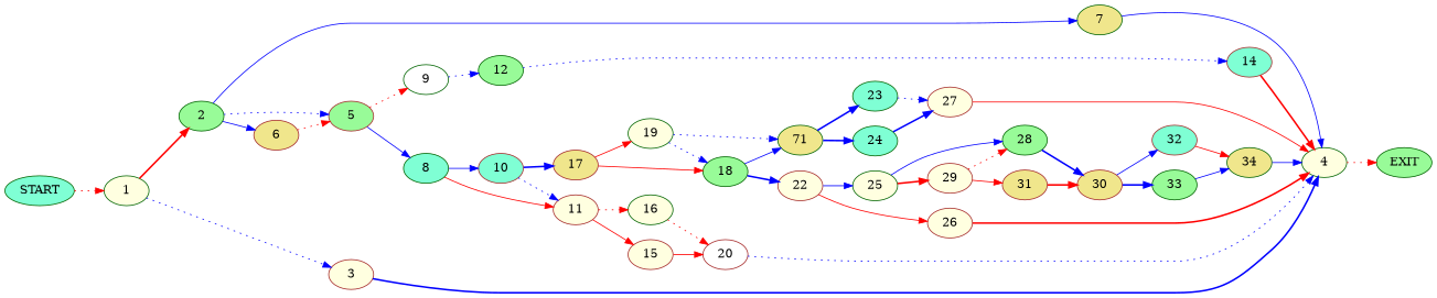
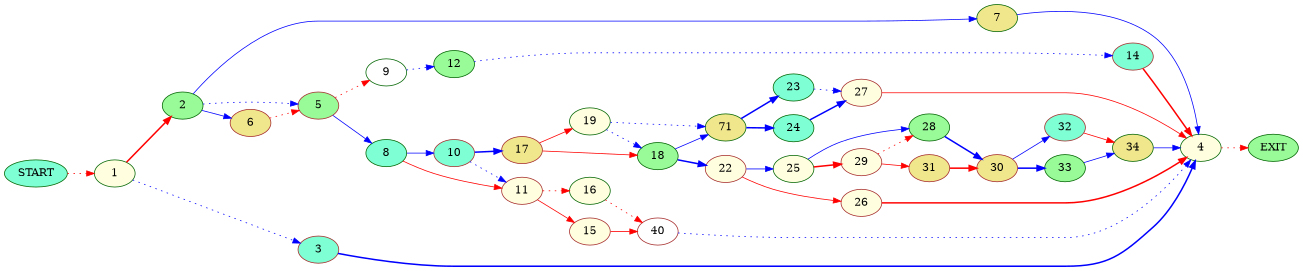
  digraph {
    rankdir=LR
    node [color=darkgreen fillcolor=lightyellow style=filled]
    edge [color=blue style=solid]
    n1 [fillcolor=aquamarine label=START]
    1
    2 [fillcolor=palegreen]
-   3 [color=brown]
+   3 [color=brown fillcolor=aquamarine]
    n5 [fillcolor=palegreen label=EXIT]
    5 [color=brown fillcolor=palegreen]
    6 [color=brown fillcolor=khaki]
    7 [fillcolor=khaki]
    4
    8 [fillcolor=aquamarine]
    9 [fillcolor=white]
    10 [color=brown fillcolor=aquamarine]
    11 [color=brown]
    12 [fillcolor=palegreen]
    17 [color=brown fillcolor=khaki]
    15 [color=brown]
    16
    14 [color=brown fillcolor=aquamarine]
    18 [fillcolor=palegreen]
    19
-   20 [color=brown fillcolor=white]
+   20 [color=brown fillcolor=white label=40]
    n22 [fillcolor=khaki label=71]
    22 [color=brown]
    23 [fillcolor=aquamarine]
    24 [fillcolor=aquamarine]
    25
    26 [color=brown]
    27 [color=brown]
    28 [fillcolor=palegreen]
    29 [color=brown]
    30 [color=brown fillcolor=khaki]
    31 [color=brown fillcolor=khaki]
    32 [color=brown fillcolor=aquamarine]
    33 [fillcolor=palegreen]
    34 [fillcolor=khaki]
    n1 -> 1 [color=red style=dotted]
    1 -> 2 [color=red style=bold]
    1 -> 3 [style=dotted]
    2 -> 5 [style=dotted]
    2 -> 6
    2 -> 7
    3 -> 4 [style=bold]
    5 -> 8
    5 -> 9 [color=red style=dotted]
    6 -> 5 [color=red style=dotted]
    7 -> 4
    4 -> n5 [color=red style=dotted]
    8 -> 10
    8 -> 11 [color=red]
    9 -> 12 [style=dotted]
    10 -> 11 [style=dotted]
    10 -> 17 [style=bold]
    11 -> 15 [color=red]
    11 -> 16 [color=red style=dotted]
    12 -> 14 [style=dotted]
    17 -> 18 [color=red]
    17 -> 19 [color=red]
    15 -> 20 [color=red]
    16 -> 20 [color=red style=dotted]
    14 -> 4 [color=red style=bold]
    18 -> n22
    18 -> 22 [style=bold]
    19 -> 18 [style=dotted]
    19 -> n22 [style=dotted]
    20 -> 4 [style=dotted]
    n22 -> 23 [style=bold]
    n22 -> 24 [style=bold]
    22 -> 25
    22 -> 26 [color=red]
    23 -> 27 [style=dotted]
    24 -> 27 [style=bold]
    25 -> 28
    25 -> 29 [color=red style=bold]
    26 -> 4 [color=red style=bold]
    27 -> 4 [color=red]
    28 -> 30 [style=bold]
    29 -> 28 [color=red style=dotted]
    29 -> 31 [color=red]
    30 -> 32
    30 -> 33 [style=bold]
    31 -> 30 [color=red style=bold]
    32 -> 34 [color=red]
    33 -> 34
    34 -> 4
  }
